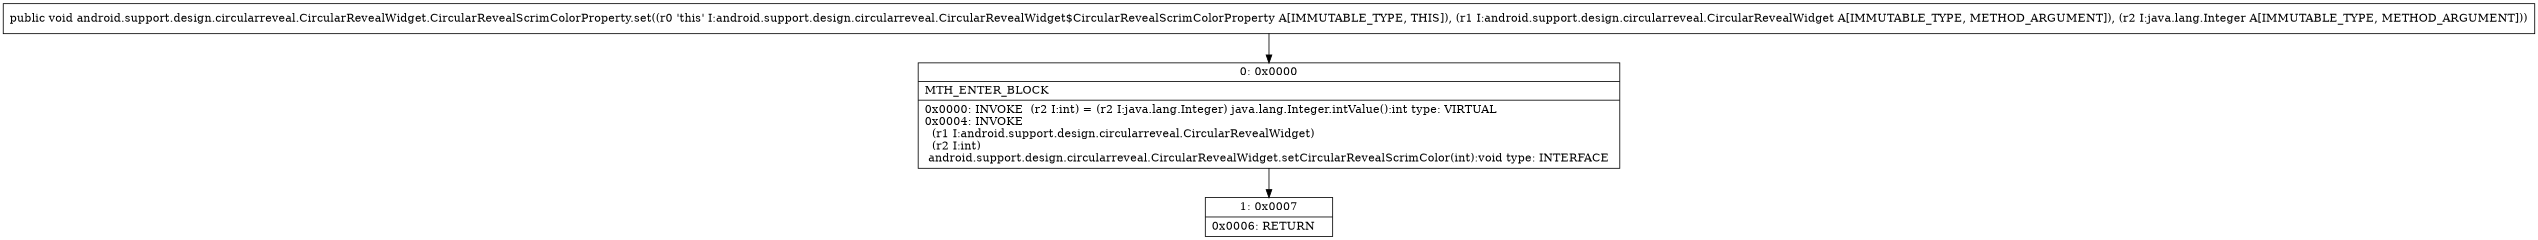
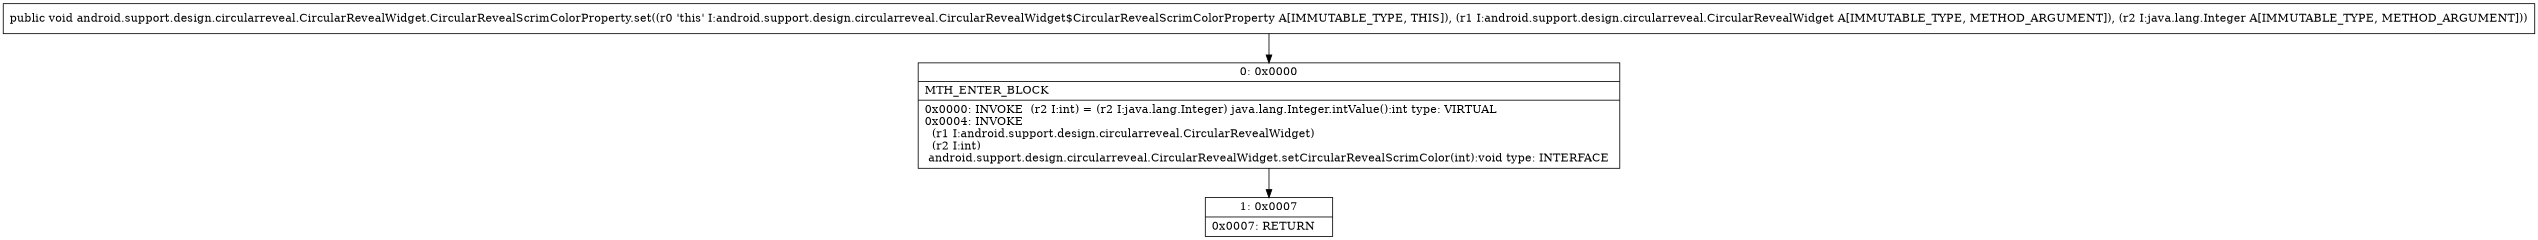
  digraph {
    node [shape=record]
    n1 [label="{0\:\ 0x0000|MTH_ENTER_BLOCK\l|0x0000: INVOKE  (r2 I:int) = (r2 I:java.lang.Integer) java.lang.Integer.intValue():int type: VIRTUAL \l0x0004: INVOKE  \l  (r1 I:android.support.design.circularreveal.CircularRevealWidget)\l  (r2 I:int)\l android.support.design.circularreveal.CircularRevealWidget.setCircularRevealScrimColor(int):void type: INTERFACE \l}"]
-   n2 [label="{1\:\ 0x0007|0x0006: RETURN   \l}"]
+   n2 [label="{1\:\ 0x0007|0x0007: RETURN   \l}"]
    n3 [label="{public void android.support.design.circularreveal.CircularRevealWidget.CircularRevealScrimColorProperty.set((r0 'this' I:android.support.design.circularreveal.CircularRevealWidget$CircularRevealScrimColorProperty A[IMMUTABLE_TYPE, THIS]), (r1 I:android.support.design.circularreveal.CircularRevealWidget A[IMMUTABLE_TYPE, METHOD_ARGUMENT]), (r2 I:java.lang.Integer A[IMMUTABLE_TYPE, METHOD_ARGUMENT])) }"]
    n1 -> n2
    n3 -> n1
  }
